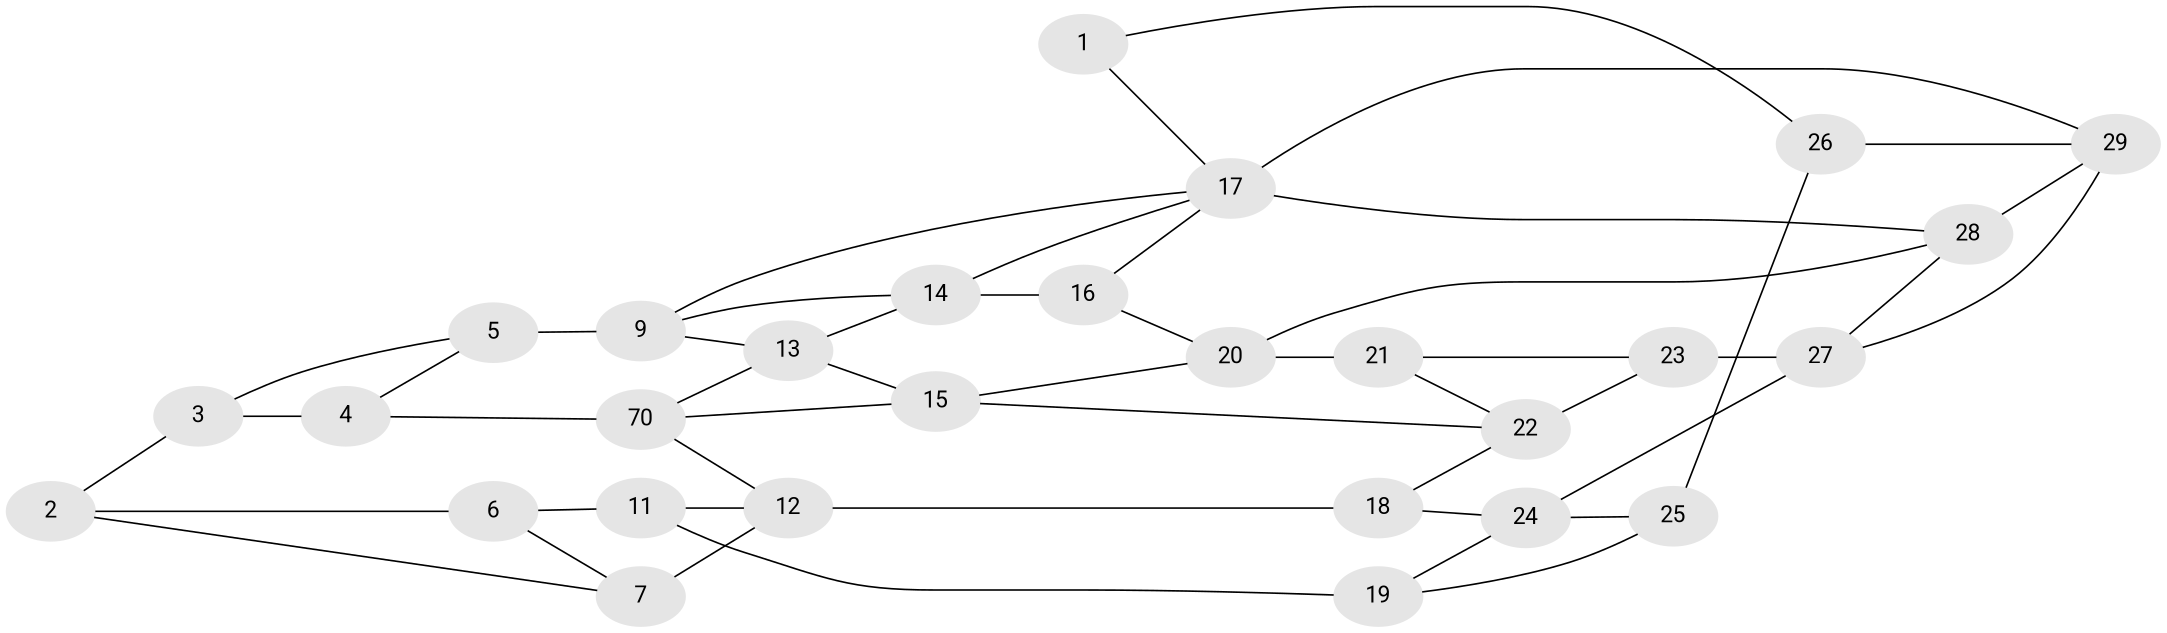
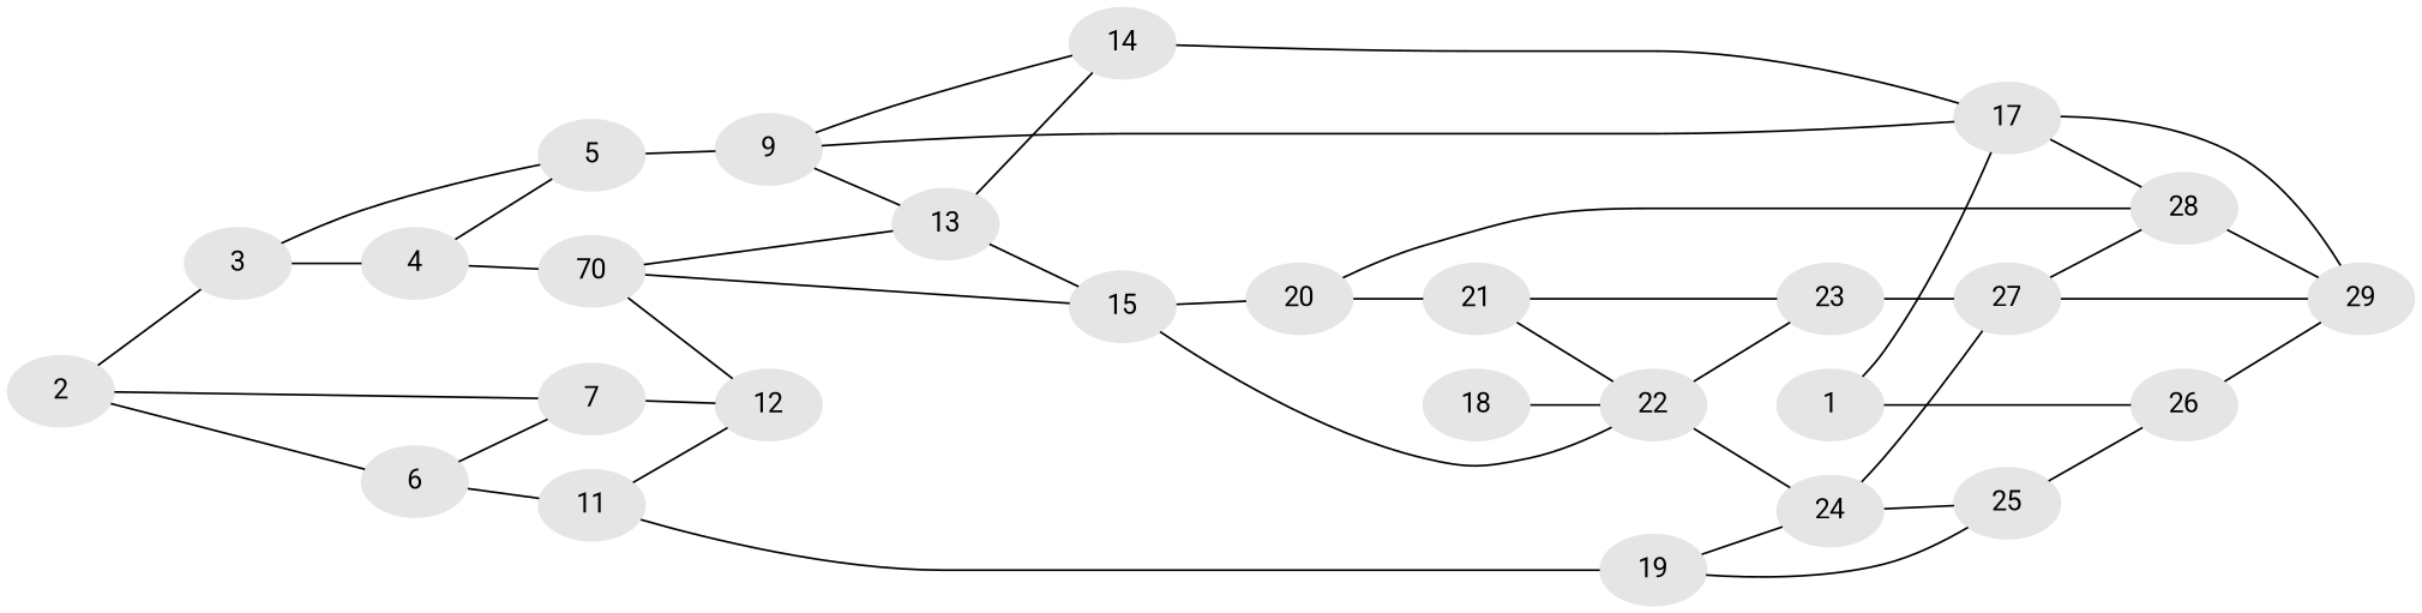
  graph {
    fontname=Roboto
    rankdir=LR
    node [color=gray90 fontname=Roboto style=filled]
    edge [fontname=Roboto weight=1.0]
    1
    17
    26
    28
    29
    19
    24
    25
    2
    3
    6
    7
    4
    5
    11
    12
    n17 [label=70]
    9
    13
    15
    14
    18
-   16
    20
    22
    21
    23
    27
    1 -- 17
    1 -- 26
    17 -- 28
    17 -- 29
    26 -- 29 [weight=2.0]
    28 -- 29
    19 -- 24
    19 -- 25
    24 -- 25
    24 -- 27
    25 -- 26 [weight=2.0]
    2 -- 3
    2 -- 6
    2 -- 7
    3 -- 4
    3 -- 5
    6 -- 7
    6 -- 11
    7 -- 12
    4 -- 5
    4 -- n17
    5 -- 9 [weight=2.0]
    11 -- 19
    11 -- 12
-   12 -- 18
    n17 -- 12
    n17 -- 13
    n17 -- 15
    9 -- 17
    9 -- 13
    9 -- 14
    13 -- 15
    13 -- 14
    15 -- 20
    15 -- 22
    14 -- 17
-   14 -- 16 [weight=2.0]
-   18 -- 24
+   22 -- 24
    18 -- 22
-   16 -- 17
-   16 -- 20
    20 -- 28
    20 -- 21 [weight=2.0]
    22 -- 23
    21 -- 22
    21 -- 23
    23 -- 27
    27 -- 28
    27 -- 29
  }
